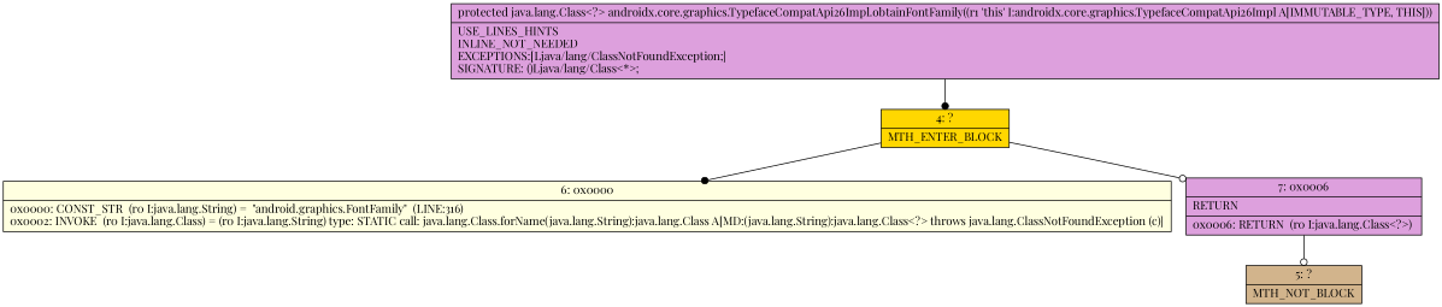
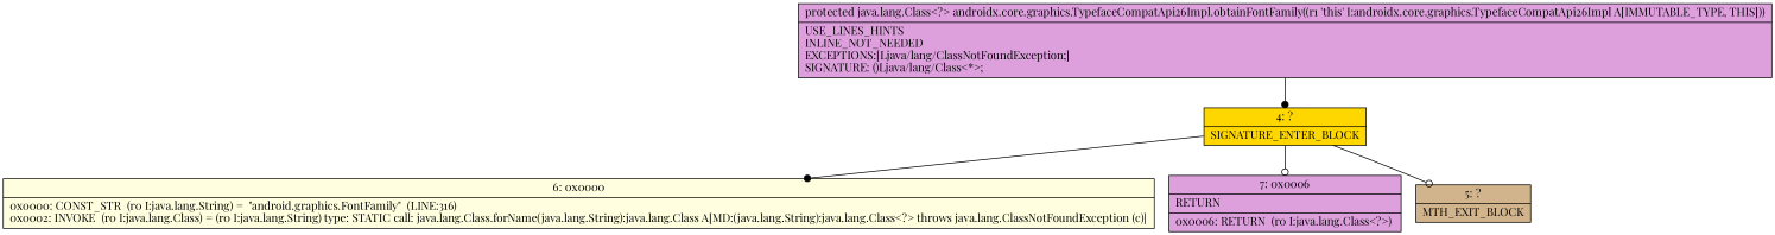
  digraph {
    fontname="Playfair Display"
    node [fillcolor=plum fontname="Playfair Display" shape=record style=filled]
    edge [arrowhead=dot fontname="Playfair Display"]
-   n1 [fillcolor=gold label="{4\:\ ?|MTH_ENTER_BLOCK\l}"]
+   n1 [fillcolor=gold label="{4\:\ ?|SIGNATURE_ENTER_BLOCK\l}"]
    n2 [fillcolor=lightyellow label="{6\:\ 0x0000|0x0000: CONST_STR  (r0 I:java.lang.String) =  \"android.graphics.FontFamily\"  (LINE:316)\l0x0002: INVOKE  (r0 I:java.lang.Class) = (r0 I:java.lang.String) type: STATIC call: java.lang.Class.forName(java.lang.String):java.lang.Class A[MD:(java.lang.String):java.lang.Class\<?\> throws java.lang.ClassNotFoundException (c)]\l}"]
    n3 [label="{7\:\ 0x0006|RETURN\l|0x0006: RETURN  (r0 I:java.lang.Class\<?\>) \l}"]
-   n4 [fillcolor=tan label="{5\:\ ?|MTH_NOT_BLOCK\l}"]
+   n4 [fillcolor=tan label="{5\:\ ?|MTH_EXIT_BLOCK\l}"]
    n5 [label="{protected java.lang.Class\<?\> androidx.core.graphics.TypefaceCompatApi26Impl.obtainFontFamily((r1 'this' I:androidx.core.graphics.TypefaceCompatApi26Impl A[IMMUTABLE_TYPE, THIS]))  | USE_LINES_HINTS\lINLINE_NOT_NEEDED\lEXCEPTIONS:[Ljava\/lang\/ClassNotFoundException;]\lSIGNATURE: ()Ljava\/lang\/Class\<*\>;\l}"]
    n1 -> n2
    n1 -> n3 [arrowhead=odot]
-   n3 -> n4 [arrowhead=odot]
+   n1 -> n4 [arrowhead=odot]
    n5 -> n1
  }
